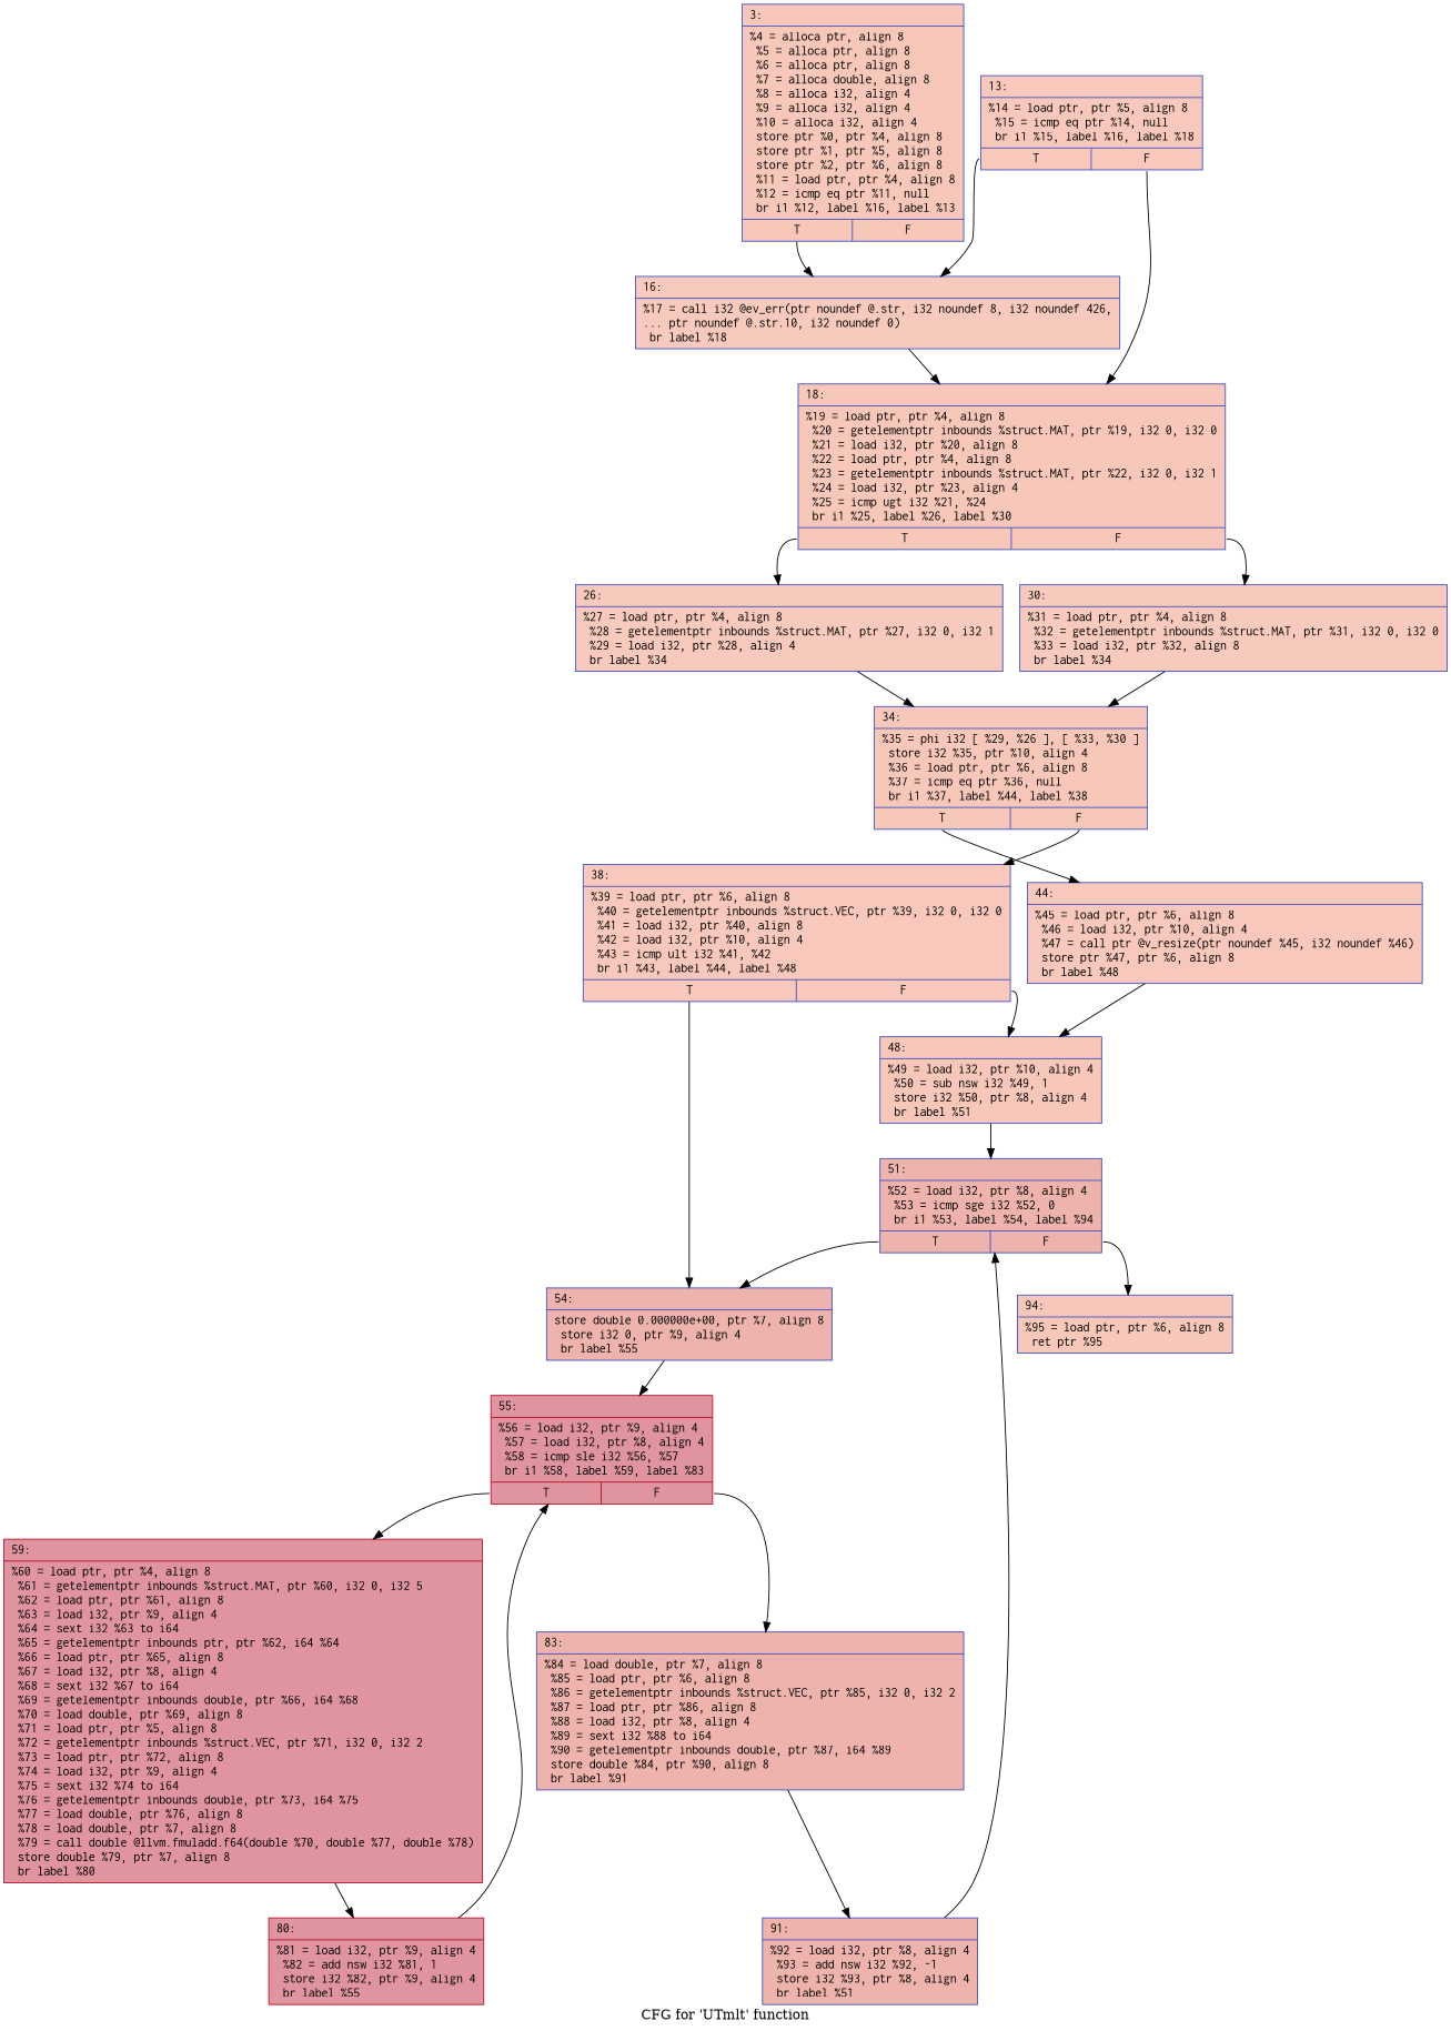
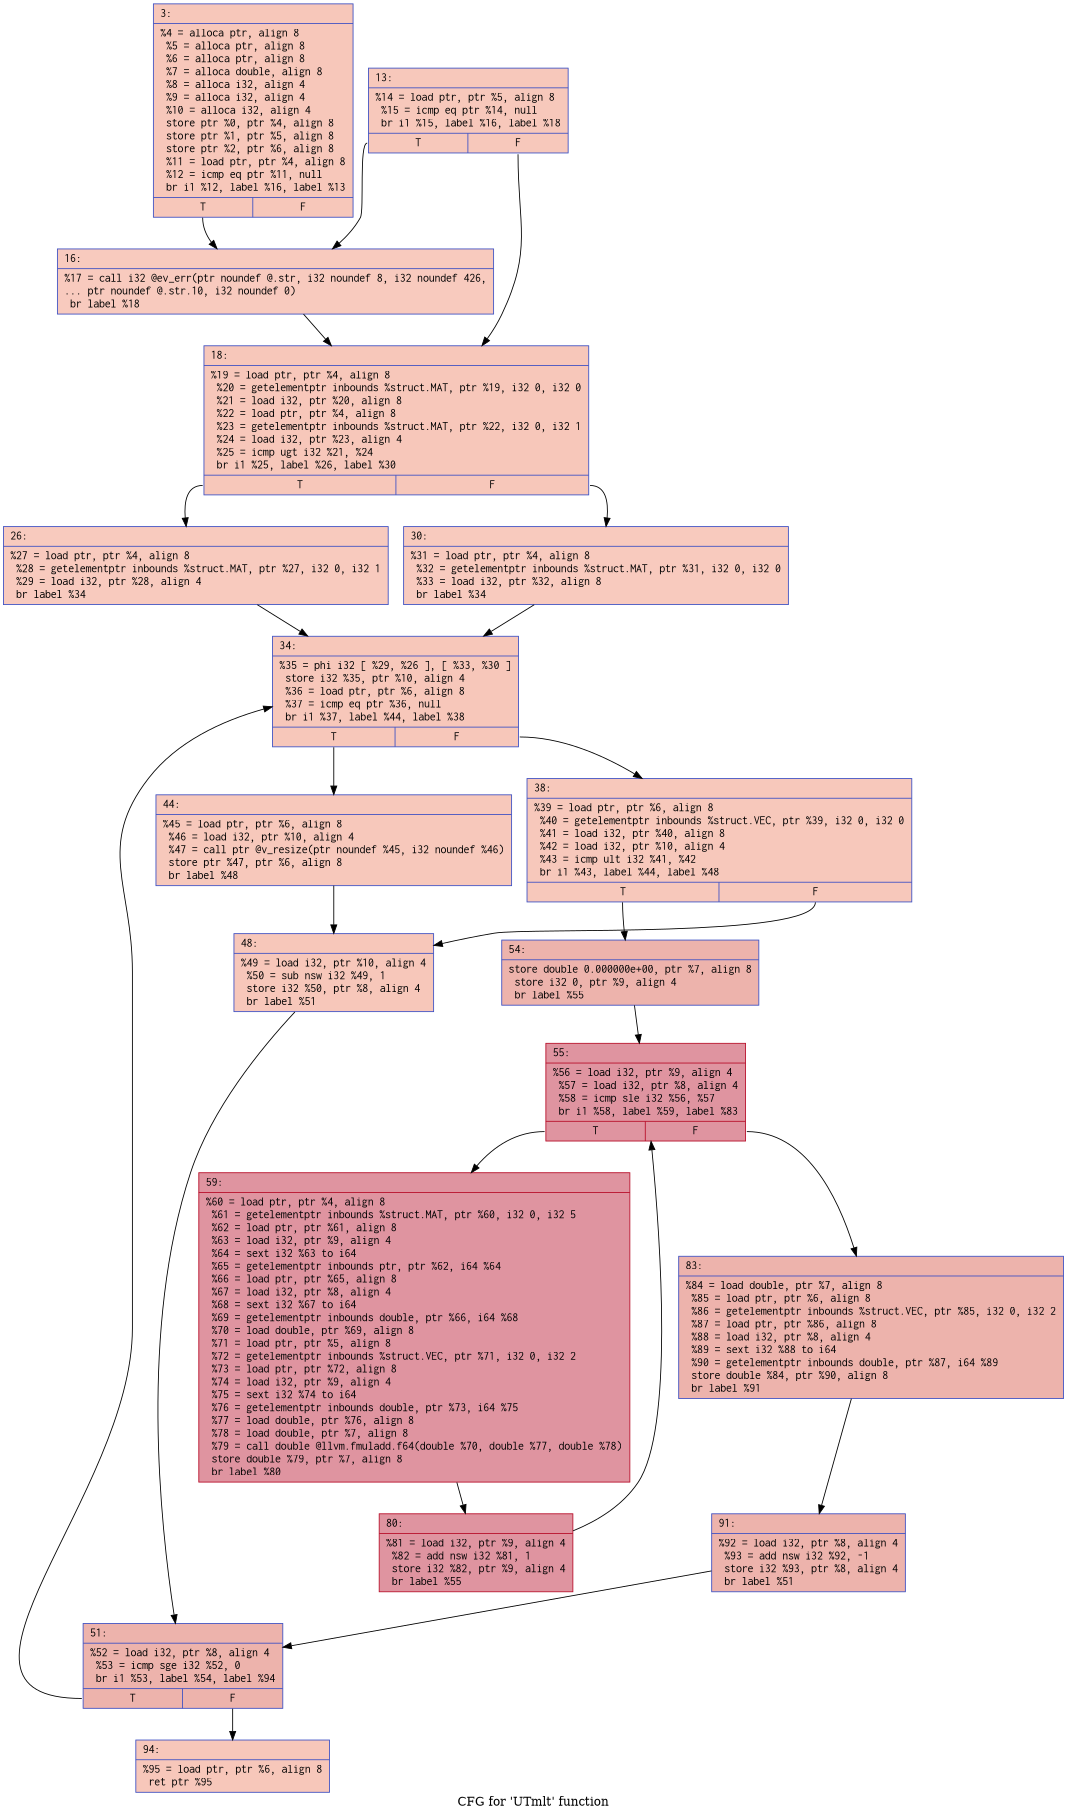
  digraph {
    label="CFG for 'UTmlt' function"
    node [color="#3d50c3ff" fillcolor="#ec7f6370" fontname=Courier shape=record style=filled]
    n1 [label="{3:\l|  %4 = alloca ptr, align 8\l  %5 = alloca ptr, align 8\l  %6 = alloca ptr, align 8\l  %7 = alloca double, align 8\l  %8 = alloca i32, align 4\l  %9 = alloca i32, align 4\l  %10 = alloca i32, align 4\l  store ptr %0, ptr %4, align 8\l  store ptr %1, ptr %5, align 8\l  store ptr %2, ptr %6, align 8\l  %11 = load ptr, ptr %4, align 8\l  %12 = icmp eq ptr %11, null\l  br i1 %12, label %16, label %13\l|{<s0>T|<s1>F}}"]
    n2 [fillcolor="#ef886b70" label="{16:\l|  %17 = call i32 @ev_err(ptr noundef @.str, i32 noundef 8, i32 noundef 426,\l... ptr noundef @.str.10, i32 noundef 0)\l  br label %18\l}"]
    n3 [label="{18:\l|  %19 = load ptr, ptr %4, align 8\l  %20 = getelementptr inbounds %struct.MAT, ptr %19, i32 0, i32 0\l  %21 = load i32, ptr %20, align 8\l  %22 = load ptr, ptr %4, align 8\l  %23 = getelementptr inbounds %struct.MAT, ptr %22, i32 0, i32 1\l  %24 = load i32, ptr %23, align 4\l  %25 = icmp ugt i32 %21, %24\l  br i1 %25, label %26, label %30\l|{<s0>T|<s1>F}}"]
    n4 [fillcolor="#ed836670" label="{13:\l|  %14 = load ptr, ptr %5, align 8\l  %15 = icmp eq ptr %14, null\l  br i1 %15, label %16, label %18\l|{<s0>T|<s1>F}}"]
    n5 [fillcolor="#ef886b70" label="{26:\l|  %27 = load ptr, ptr %4, align 8\l  %28 = getelementptr inbounds %struct.MAT, ptr %27, i32 0, i32 1\l  %29 = load i32, ptr %28, align 4\l  br label %34\l}"]
    n6 [fillcolor="#ef886b70" label="{30:\l|  %31 = load ptr, ptr %4, align 8\l  %32 = getelementptr inbounds %struct.MAT, ptr %31, i32 0, i32 0\l  %33 = load i32, ptr %32, align 8\l  br label %34\l}"]
    n7 [label="{34:\l|  %35 = phi i32 [ %29, %26 ], [ %33, %30 ]\l  store i32 %35, ptr %10, align 4\l  %36 = load ptr, ptr %6, align 8\l  %37 = icmp eq ptr %36, null\l  br i1 %37, label %44, label %38\l|{<s0>T|<s1>F}}"]
    n8 [fillcolor="#ed836670" label="{44:\l|  %45 = load ptr, ptr %6, align 8\l  %46 = load i32, ptr %10, align 4\l  %47 = call ptr @v_resize(ptr noundef %45, i32 noundef %46)\l  store ptr %47, ptr %6, align 8\l  br label %48\l}"]
    n9 [fillcolor="#ed836670" label="{38:\l|  %39 = load ptr, ptr %6, align 8\l  %40 = getelementptr inbounds %struct.VEC, ptr %39, i32 0, i32 0\l  %41 = load i32, ptr %40, align 8\l  %42 = load i32, ptr %10, align 4\l  %43 = icmp ult i32 %41, %42\l  br i1 %43, label %44, label %48\l|{<s0>T|<s1>F}}"]
    n10 [label="{48:\l|  %49 = load i32, ptr %10, align 4\l  %50 = sub nsw i32 %49, 1\l  store i32 %50, ptr %8, align 4\l  br label %51\l}"]
    n11 [fillcolor="#d6524470" label="{54:\l|  store double 0.000000e+00, ptr %7, align 8\l  store i32 0, ptr %9, align 4\l  br label %55\l}"]
    n12 [fillcolor="#d6524470" label="{51:\l|  %52 = load i32, ptr %8, align 4\l  %53 = icmp sge i32 %52, 0\l  br i1 %53, label %54, label %94\l|{<s0>T|<s1>F}}"]
    n13 [label="{94:\l|  %95 = load ptr, ptr %6, align 8\l  ret ptr %95\l}"]
    n14 [color="#b70d28ff" fillcolor="#b70d2870" label="{55:\l|  %56 = load i32, ptr %9, align 4\l  %57 = load i32, ptr %8, align 4\l  %58 = icmp sle i32 %56, %57\l  br i1 %58, label %59, label %83\l|{<s0>T|<s1>F}}"]
    n15 [color="#b70d28ff" fillcolor="#b70d2870" label="{59:\l|  %60 = load ptr, ptr %4, align 8\l  %61 = getelementptr inbounds %struct.MAT, ptr %60, i32 0, i32 5\l  %62 = load ptr, ptr %61, align 8\l  %63 = load i32, ptr %9, align 4\l  %64 = sext i32 %63 to i64\l  %65 = getelementptr inbounds ptr, ptr %62, i64 %64\l  %66 = load ptr, ptr %65, align 8\l  %67 = load i32, ptr %8, align 4\l  %68 = sext i32 %67 to i64\l  %69 = getelementptr inbounds double, ptr %66, i64 %68\l  %70 = load double, ptr %69, align 8\l  %71 = load ptr, ptr %5, align 8\l  %72 = getelementptr inbounds %struct.VEC, ptr %71, i32 0, i32 2\l  %73 = load ptr, ptr %72, align 8\l  %74 = load i32, ptr %9, align 4\l  %75 = sext i32 %74 to i64\l  %76 = getelementptr inbounds double, ptr %73, i64 %75\l  %77 = load double, ptr %76, align 8\l  %78 = load double, ptr %7, align 8\l  %79 = call double @llvm.fmuladd.f64(double %70, double %77, double %78)\l  store double %79, ptr %7, align 8\l  br label %80\l}"]
    n16 [fillcolor="#d6524470" label="{83:\l|  %84 = load double, ptr %7, align 8\l  %85 = load ptr, ptr %6, align 8\l  %86 = getelementptr inbounds %struct.VEC, ptr %85, i32 0, i32 2\l  %87 = load ptr, ptr %86, align 8\l  %88 = load i32, ptr %8, align 4\l  %89 = sext i32 %88 to i64\l  %90 = getelementptr inbounds double, ptr %87, i64 %89\l  store double %84, ptr %90, align 8\l  br label %91\l}"]
    n17 [color="#b70d28ff" fillcolor="#b70d2870" label="{80:\l|  %81 = load i32, ptr %9, align 4\l  %82 = add nsw i32 %81, 1\l  store i32 %82, ptr %9, align 4\l  br label %55\l}"]
    n18 [fillcolor="#d6524470" label="{91:\l|  %92 = load i32, ptr %8, align 4\l  %93 = add nsw i32 %92, -1\l  store i32 %93, ptr %8, align 4\l  br label %51\l}"]
    n1 -> n2 [tailport=s0]
    n2 -> n3
    n3 -> n5 [tailport=s0]
    n3 -> n6 [tailport=s1]
    n4 -> n2 [tailport=s0]
    n4 -> n3 [tailport=s1]
    n5 -> n7
    n6 -> n7
    n7 -> n8 [tailport=s0]
    n7 -> n9 [tailport=s1]
    n8 -> n10
    n9 -> n10 [tailport=s1]
    n9 -> n11 [tailport=s0]
    n10 -> n12
    n11 -> n14
-   n12 -> n11 [tailport=s0]
+   n12 -> n7 [tailport=s0]
    n12 -> n13 [tailport=s1]
    n14 -> n15 [tailport=s0]
    n14 -> n16 [tailport=s1]
    n15 -> n17
    n16 -> n18
    n17 -> n14
    n18 -> n12
  }
